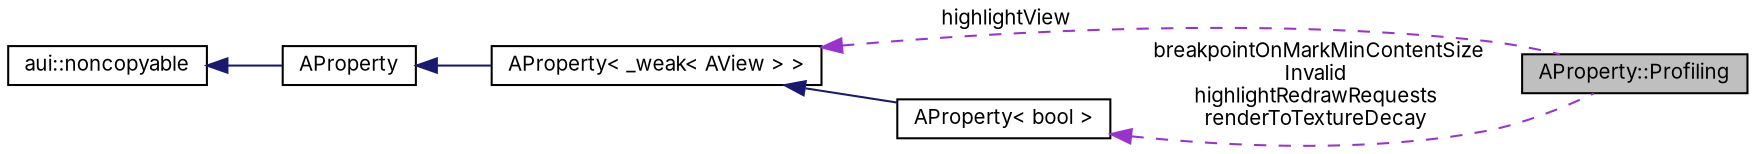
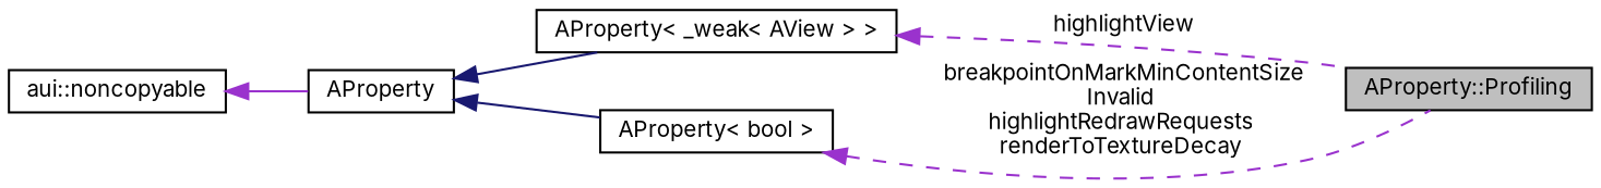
  digraph {
    fontname=Inter
    rankdir=LR
    node [color=black fillcolor=white fontname=Inter fontsize=10 shape=record style=filled]
    edge [color=midnightblue dir=back fontname=Inter fontsize=10 labelfontname=Helvetica labelfontsize=10 style=solid]
    n1 [fillcolor=grey75 fontcolor=black height=0.2 label="AProperty::Profiling" width=0.4]
    n2 [height=0.2 label="AProperty\< _weak\< AView \> \>" width=0.4]
    n3 [height=0.2 label=AProperty width=0.4]
    n4 [height=0.2 label="AProperty\< bool \>" width=0.4]
    n5 [height=0.2 label="aui::noncopyable" width=0.4]
    n2 -> n1 [color=darkorchid3 label=" highlightView" style=dashed]
    n3 -> n2
-   n2 -> n4
+   n3 -> n4
    n4 -> n1 [color=darkorchid3 label=" breakpointOnMarkMinContentSize\lInvalid\nhighlightRedrawRequests\nrenderToTextureDecay" style=dashed]
-   n5 -> n3
+   n5 -> n3 [color=darkorchid3]
  }
